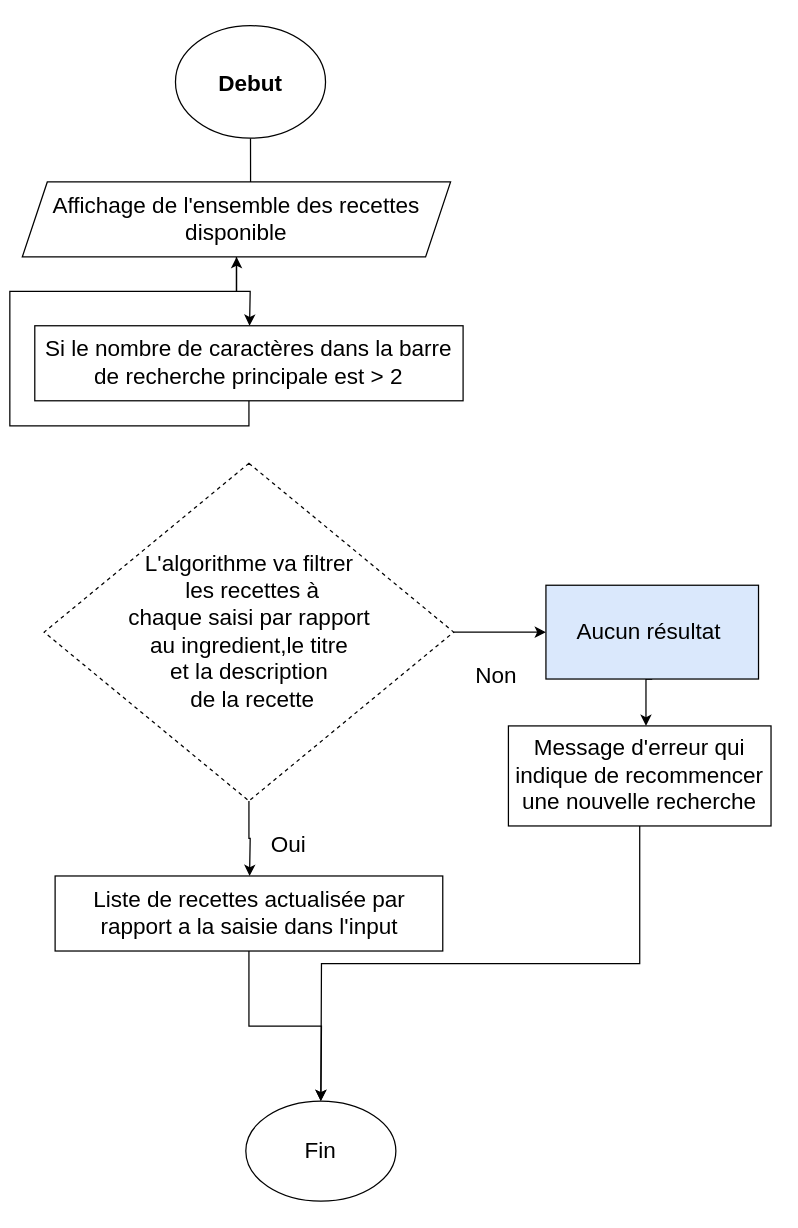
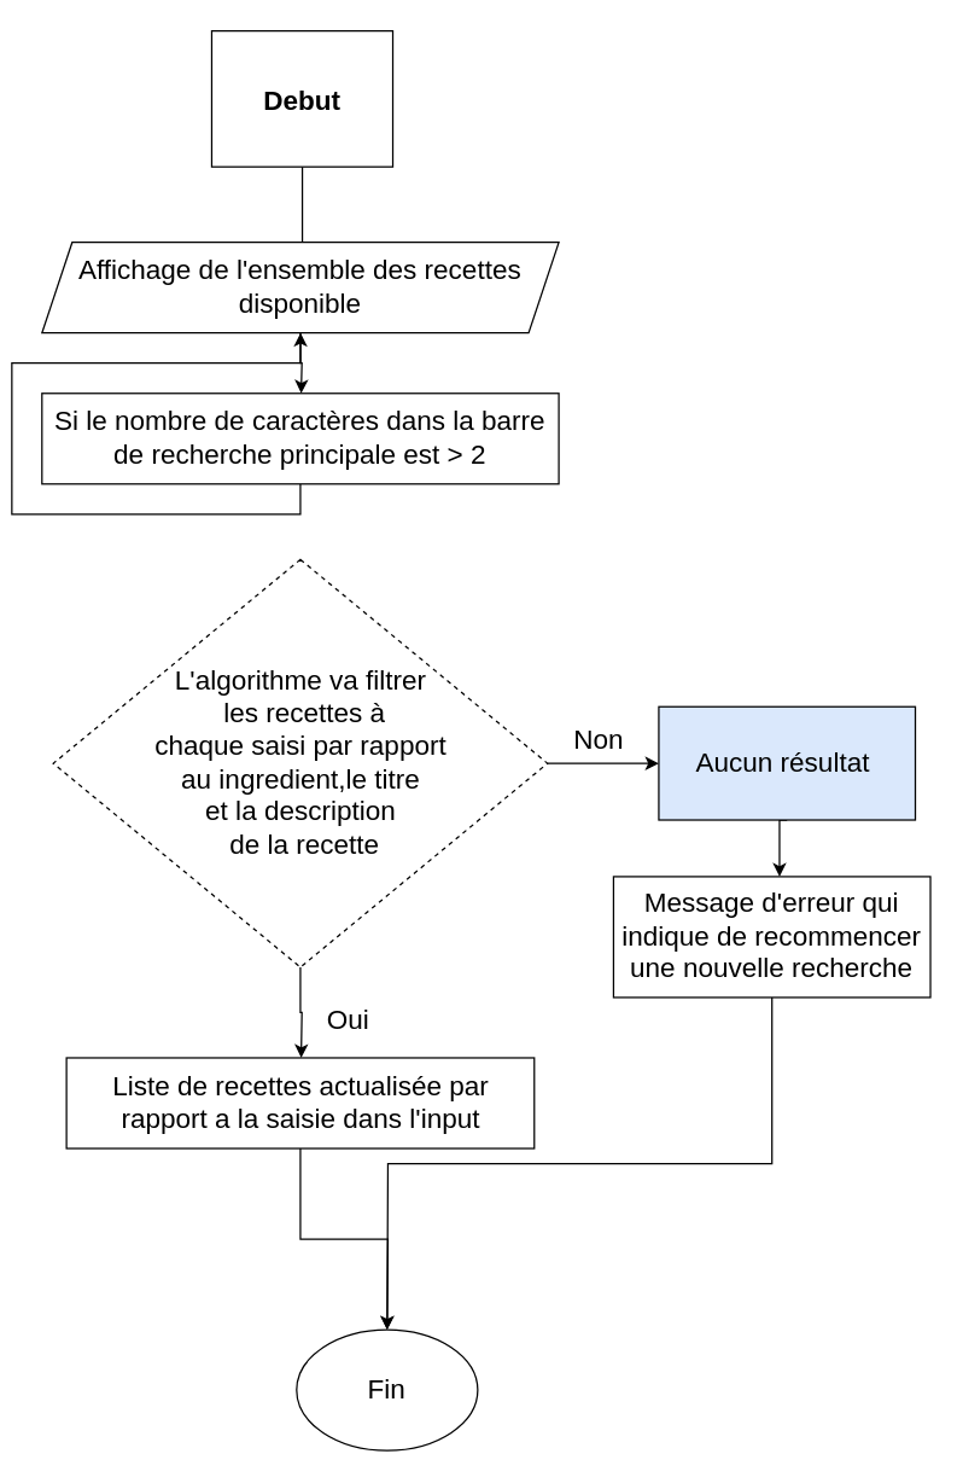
  <mxCell id="0" />
  <mxCell id="1" parent="0" />
  <mxCell id="2" value="" style="edgeStyle=orthogonalEdgeStyle;rounded=0;orthogonalLoop=1;jettySize=auto;html=1;fontSize=18;endArrow=none;" edge="1" parent="1" source="3" target="7"><mxGeometry relative="1" as="geometry"><Array as="points"><mxPoint x="192" y="140" /><mxPoint x="192" y="140" /></Array></mxGeometry></mxCell>
- <mxCell id="3" value="&lt;h1&gt;&lt;font style=&quot;font-size: 18px&quot;&gt;Debut&lt;/font&gt;&lt;/h1&gt;" style="ellipse;whiteSpace=wrap;html=1;" vertex="1" parent="1"><mxGeometry x="132.75" y="20" width="120" height="90" as="geometry" /></mxCell>
+ <mxCell id="3" value="&lt;h1&gt;&lt;font style=&quot;font-size: 18px&quot;&gt;Debut&lt;/font&gt;&lt;/h1&gt;" style="whiteSpace=wrap;html=1;rounded=0;" vertex="1" parent="1"><mxGeometry x="132.75" y="20" width="120" height="90" as="geometry" /></mxCell>
  <mxCell id="4" style="edgeStyle=orthogonalEdgeStyle;rounded=0;orthogonalLoop=1;jettySize=auto;html=1;exitX=0.5;exitY=1;exitDx=0;exitDy=0;fontSize=18;" edge="1" parent="1" source="5" target="7"><mxGeometry relative="1" as="geometry" /></mxCell>
  <mxCell id="5" value="Si le nombre de caractères dans la barre de recherche principale est &amp;gt; 2" style="rounded=0;whiteSpace=wrap;html=1;fontSize=18;" vertex="1" parent="1"><mxGeometry x="20.25" y="260" width="342.5" height="60" as="geometry" /></mxCell>
  <mxCell id="6" style="edgeStyle=orthogonalEdgeStyle;rounded=0;orthogonalLoop=1;jettySize=auto;html=1;exitX=0.5;exitY=1;exitDx=0;exitDy=0;fontSize=18;" edge="1" parent="1" source="7"><mxGeometry relative="1" as="geometry"><mxPoint x="192" y="260" as="targetPoint" /></mxGeometry></mxCell>
- <mxCell id="7" value="Affichage de l'ensemble des recettes disponible" style="shape=parallelogram;perimeter=parallelogramPerimeter;whiteSpace=wrap;html=1;fixedSize=1;fontSize=18;" vertex="1" parent="1"><mxGeometry x="10.25" y="145" width="342.5" height="60" as="geometry" /></mxCell>
+ <mxCell id="7" value="Affichage de l'ensemble des recettes disponible" style="shape=parallelogram;perimeter=parallelogramPerimeter;whiteSpace=wrap;html=1;fixedSize=1;fontSize=18;" vertex="1" parent="1"><mxGeometry x="20.25" y="160" width="342.5" height="60" as="geometry" /></mxCell>
  <mxCell id="8" style="edgeStyle=orthogonalEdgeStyle;rounded=0;orthogonalLoop=1;jettySize=auto;html=1;fontSize=18;" edge="1" parent="1" source="10"><mxGeometry relative="1" as="geometry"><mxPoint x="429" y="505" as="targetPoint" /></mxGeometry></mxCell>
  <mxCell id="9" style="edgeStyle=orthogonalEdgeStyle;rounded=0;orthogonalLoop=1;jettySize=auto;html=1;exitX=0.5;exitY=1;exitDx=0;exitDy=0;fontSize=18;" edge="1" parent="1" source="10"><mxGeometry relative="1" as="geometry"><mxPoint x="192" y="700" as="targetPoint" /></mxGeometry></mxCell>
  <mxCell id="10" value="L'algorithme va filtrer&lt;br&gt;&amp;nbsp;les recettes à &lt;br&gt;chaque saisi&amp;nbsp;par rapport &lt;br&gt;au ingredient,le titre &lt;br&gt;et la description&lt;br&gt;&amp;nbsp;de la recette" style="rhombus;whiteSpace=wrap;html=1;fontSize=18;dashed=1;" vertex="1" parent="1"><mxGeometry x="27.75" y="370" width="327.5" height="270" as="geometry" /></mxCell>
- <mxCell id="11" value="Non&lt;br&gt;" style="text;html=1;align=center;verticalAlign=middle;resizable=0;points=[];autosize=1;strokeColor=none;fillColor=none;fontSize=18;" vertex="1" parent="1"><mxGeometry x="364" y="525" width="50" height="30" as="geometry" /></mxCell>
+ <mxCell id="11" value="Non&lt;br&gt;" style="text;html=1;align=center;verticalAlign=middle;resizable=0;points=[];autosize=1;strokeColor=none;fillColor=none;fontSize=18;" vertex="1" parent="1"><mxGeometry x="364" y="475" width="50" height="30" as="geometry" /></mxCell>
  <mxCell id="12" value="Oui" style="text;html=1;align=center;verticalAlign=middle;resizable=0;points=[];autosize=1;strokeColor=none;fillColor=none;fontSize=18;" vertex="1" parent="1"><mxGeometry x="203" y="660" width="40" height="30" as="geometry" /></mxCell>
  <mxCell id="13" style="edgeStyle=orthogonalEdgeStyle;rounded=0;orthogonalLoop=1;jettySize=auto;html=1;exitX=0.5;exitY=1;exitDx=0;exitDy=0;fontSize=18;" edge="1" parent="1" source="14"><mxGeometry relative="1" as="geometry"><mxPoint x="249" y="880" as="targetPoint" /></mxGeometry></mxCell>
  <mxCell id="14" value="Liste de recettes actualisée par rapport a la saisie dans l'input" style="rounded=0;whiteSpace=wrap;html=1;fontSize=18;" vertex="1" parent="1"><mxGeometry x="36.5" y="700" width="310" height="60" as="geometry" /></mxCell>
  <mxCell id="15" style="edgeStyle=orthogonalEdgeStyle;rounded=0;orthogonalLoop=1;jettySize=auto;html=1;exitX=0.5;exitY=1;exitDx=0;exitDy=0;fontSize=18;" edge="1" parent="1" source="16"><mxGeometry relative="1" as="geometry"><mxPoint x="509" y="580" as="targetPoint" /></mxGeometry></mxCell>
  <mxCell id="16" value="Aucun résultat&amp;nbsp;" style="rounded=0;whiteSpace=wrap;html=1;fontSize=18;fillColor=#dae8fc;" vertex="1" parent="1"><mxGeometry x="429" y="467.5" width="170" height="75" as="geometry" /></mxCell>
  <mxCell id="17" style="edgeStyle=orthogonalEdgeStyle;rounded=0;orthogonalLoop=1;jettySize=auto;html=1;exitX=0.5;exitY=1;exitDx=0;exitDy=0;fontSize=18;" edge="1" parent="1" source="18"><mxGeometry relative="1" as="geometry"><mxPoint x="249" y="880" as="targetPoint" /></mxGeometry></mxCell>
  <mxCell id="18" value="Message d'erreur qui indique de recommencer une nouvelle recherche" style="rounded=0;whiteSpace=wrap;html=1;fontSize=18;" vertex="1" parent="1"><mxGeometry x="399" y="580" width="210" height="80" as="geometry" /></mxCell>
  <mxCell id="19" value="Fin" style="ellipse;whiteSpace=wrap;html=1;fontSize=18;" vertex="1" parent="1"><mxGeometry x="189" y="880" width="120" height="80" as="geometry" /></mxCell>
